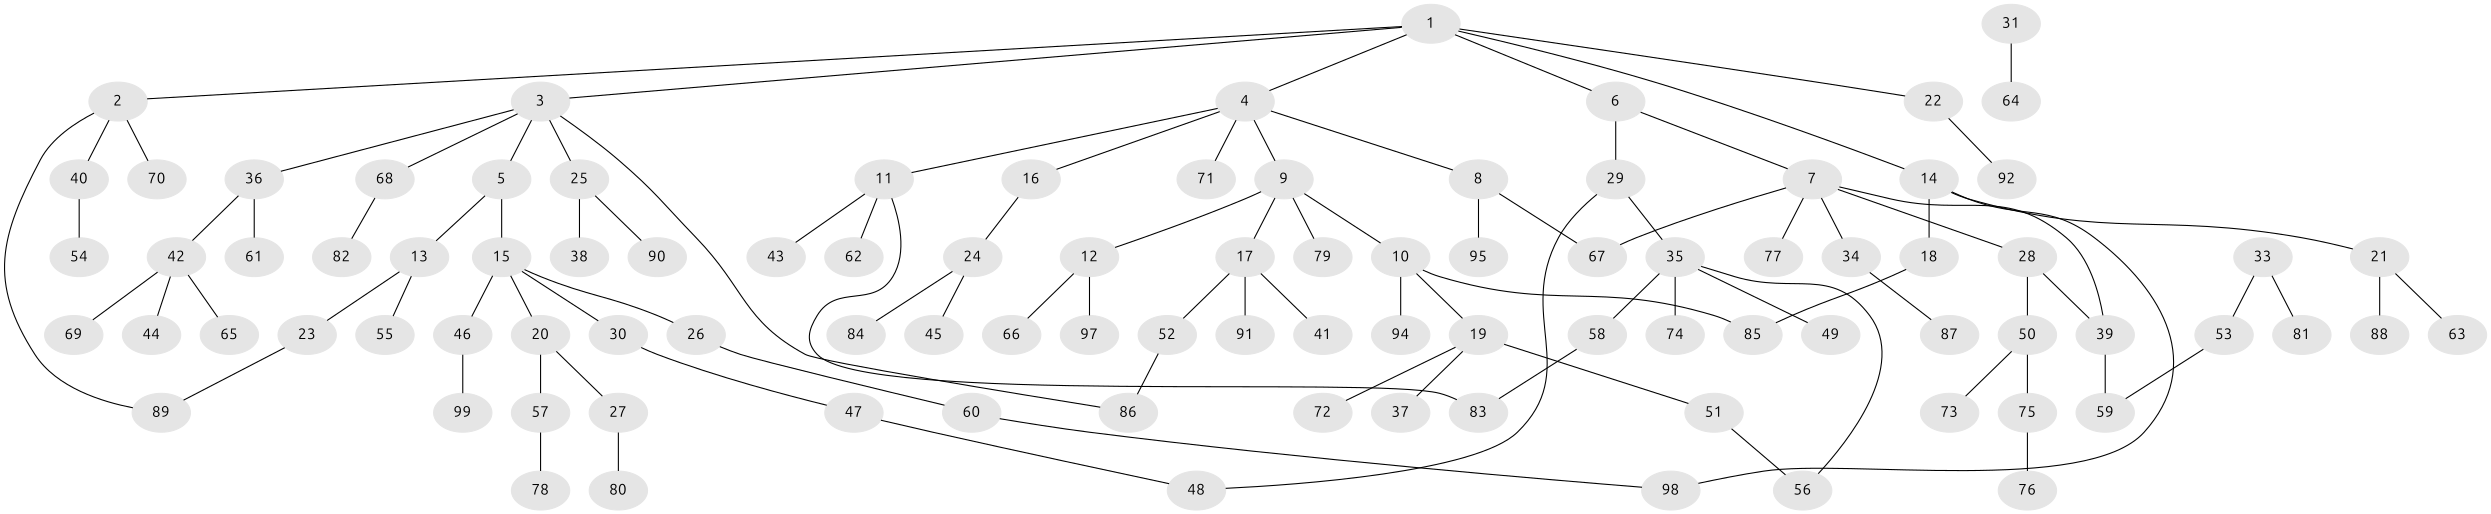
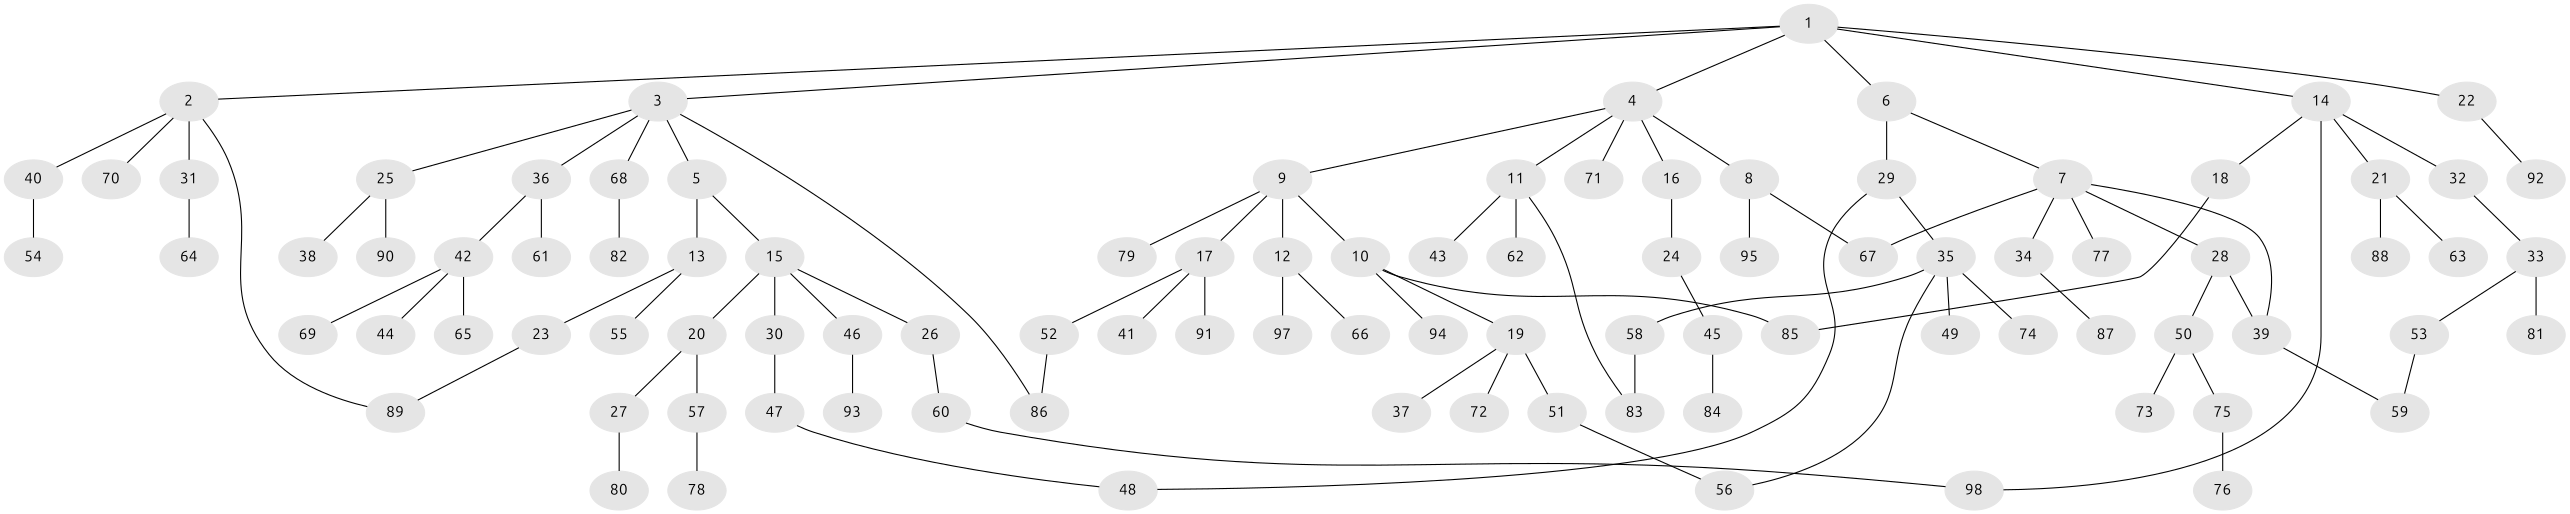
  graph {
    fontname=Ubuntu
    node [color=gray90 fontname=Ubuntu style=filled]
    edge [fontname=Ubuntu]
    1
    2
    3
    4
    6
    14
    22
    31
    40
    70
    89
    5
    25
    36
    68
    86
    8
    9
    11
    16
    71
    7
    29
    18
    21
+   32
    98
    92
    64
    54
    13
    15
    38
    90
    42
    61
    82
    67
    95
    10
    12
    17
    79
    43
    62
    83
    24
    23
    55
    20
    26
    30
    46
    28
    34
    39
    77
    35
    48
    50
    87
    59
    19
    85
    94
    66
    97
    41
    52
    91
    37
    51
    72
    63
    88
    33
    27
    57
    60
    47
-   93 [label=99]
+   93
    45
    84
    56
    80
    78
    73
    75
    49
    58
    74
    53
    81
    44
    65
    69
    76
    1 -- 2
    1 -- 3
    1 -- 4
    1 -- 6
    1 -- 14
    1 -- 22
+   2 -- 31
    2 -- 40
    2 -- 70
    2 -- 89
    3 -- 5
    3 -- 25
    3 -- 36
    3 -- 68
    3 -- 86
    4 -- 8
    4 -- 9
    4 -- 11
    4 -- 16
    4 -- 71
    6 -- 7
    6 -- 29
    14 -- 18
    14 -- 21
+   14 -- 32
    14 -- 98
    22 -- 92
    31 -- 64
    40 -- 54
    5 -- 13
    5 -- 15
    25 -- 38
    25 -- 90
    36 -- 42
    36 -- 61
    68 -- 82
    8 -- 67
    8 -- 95
    9 -- 10
    9 -- 12
    9 -- 17
    9 -- 79
    11 -- 43
    11 -- 62
    11 -- 83
    16 -- 24
    7 -- 67
    7 -- 28
    7 -- 34
    7 -- 39
    7 -- 77
    29 -- 35
    29 -- 48
    18 -- 85
    21 -- 63
    21 -- 88
+   32 -- 33
    13 -- 23
    13 -- 55
    15 -- 20
    15 -- 26
    15 -- 30
    15 -- 46
    42 -- 44
    42 -- 65
    42 -- 69
    10 -- 19
    10 -- 85
    10 -- 94
    12 -- 66
    12 -- 97
    17 -- 41
    17 -- 52
    17 -- 91
    24 -- 45
-   24 -- 84
+   45 -- 84
    23 -- 89
    20 -- 27
    20 -- 57
    26 -- 60
    30 -- 47
    46 -- 93
    28 -- 39
    28 -- 50
    34 -- 87
    39 -- 59
    35 -- 56
    35 -- 49
    35 -- 58
    35 -- 74
    50 -- 73
    50 -- 75
    19 -- 37
    19 -- 51
    19 -- 72
    52 -- 86
    51 -- 56
    33 -- 53
    33 -- 81
    27 -- 80
    57 -- 78
    60 -- 98
    47 -- 48
    75 -- 76
    58 -- 83
    53 -- 59
  }
